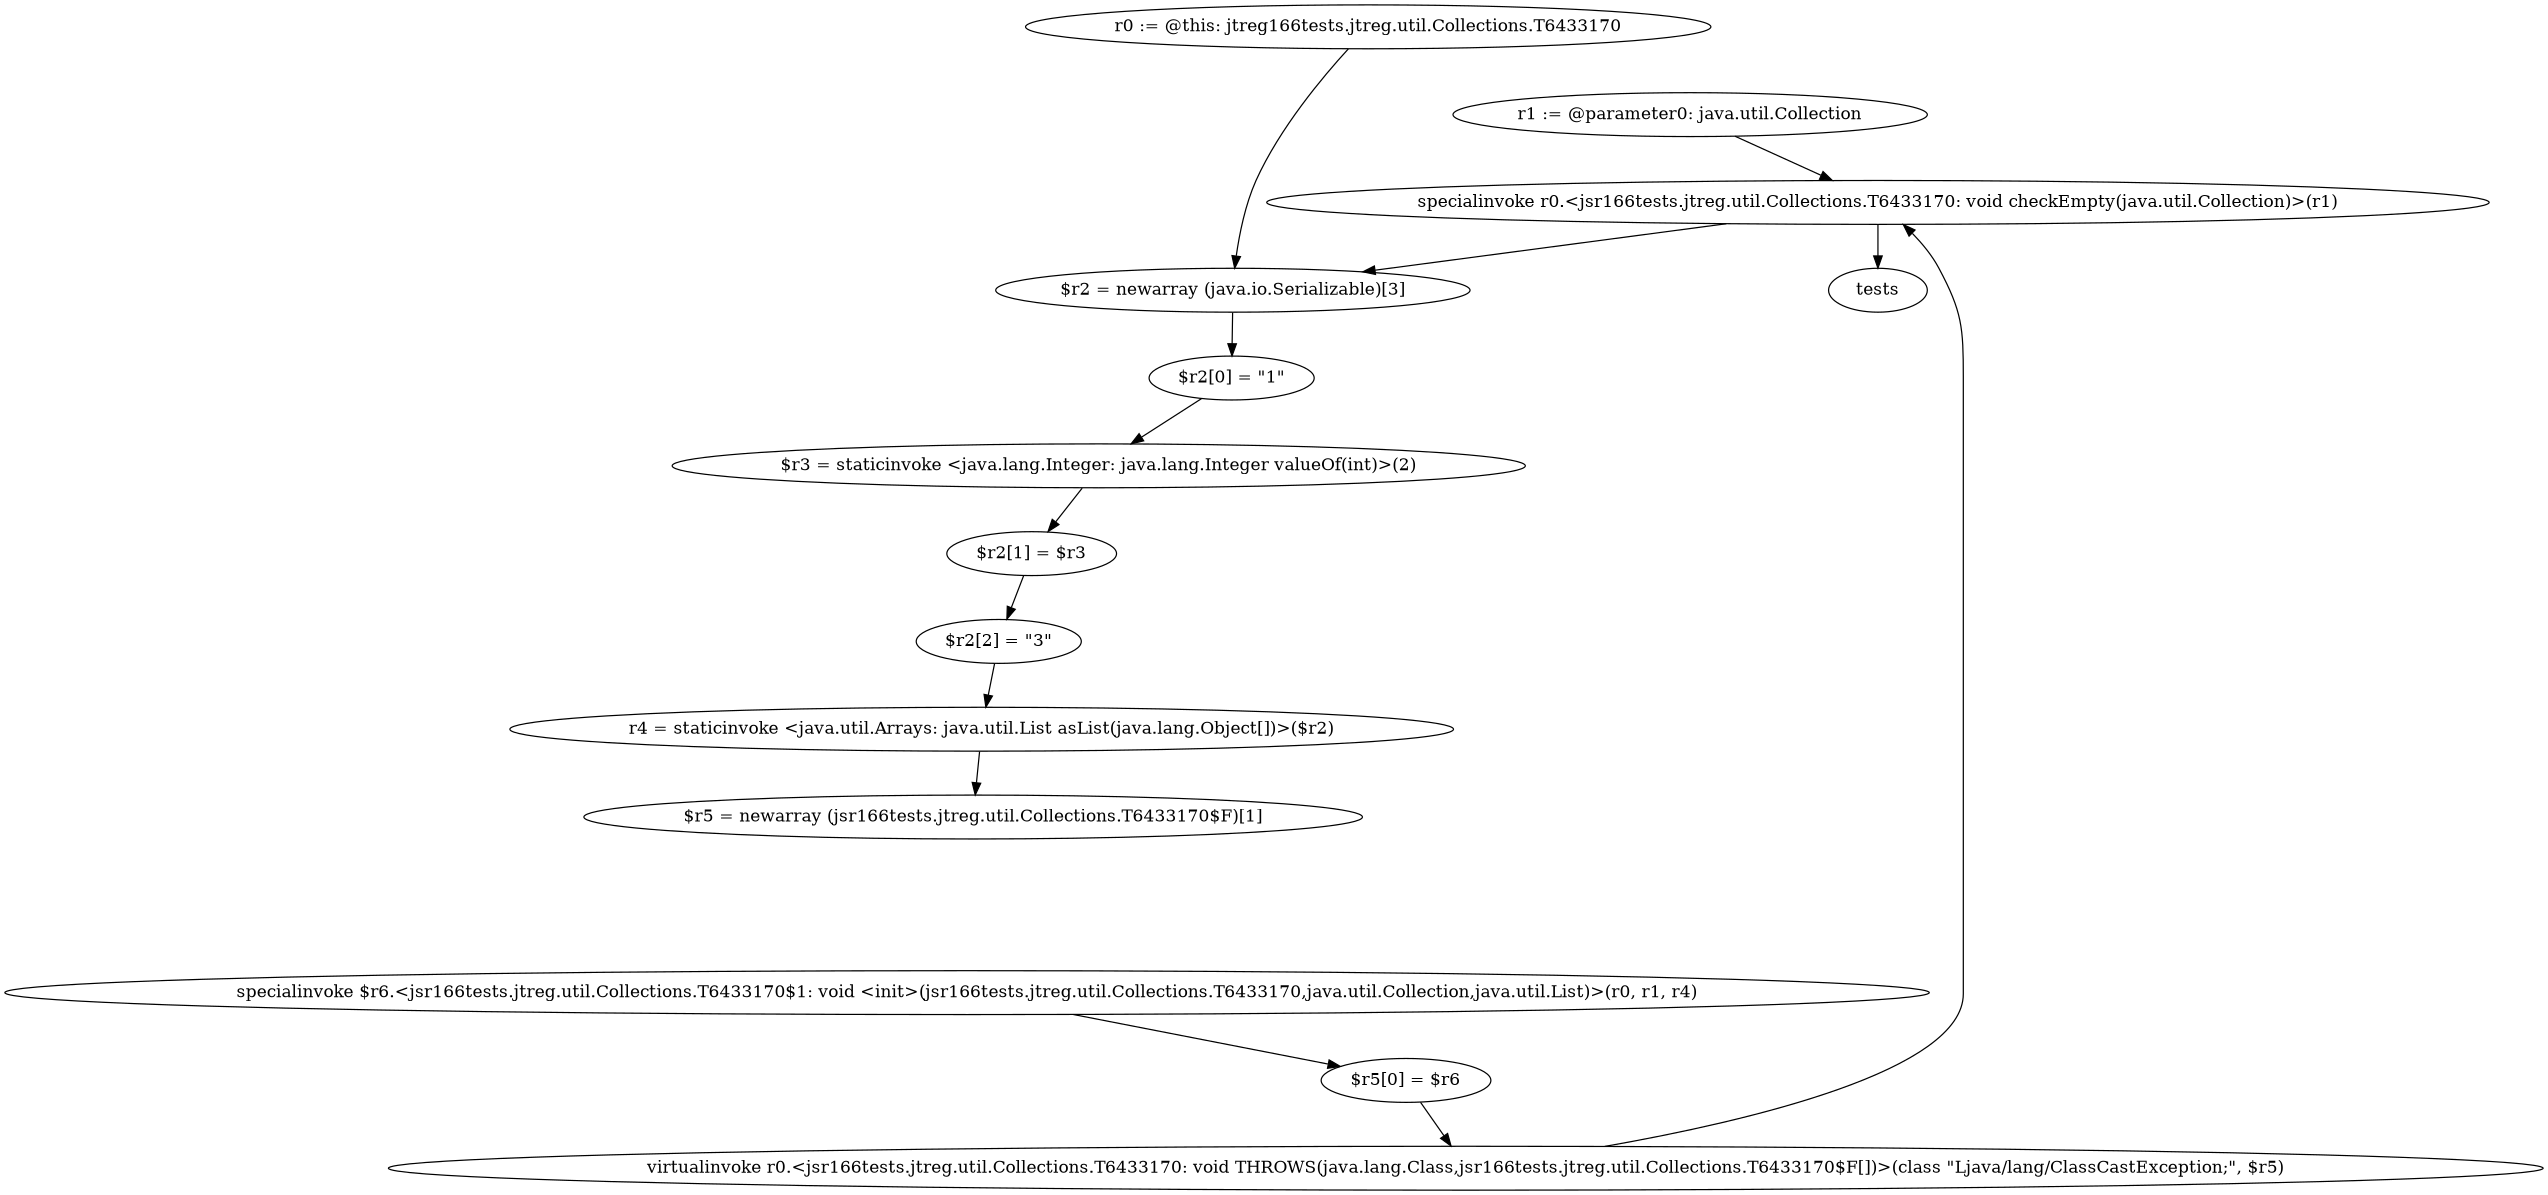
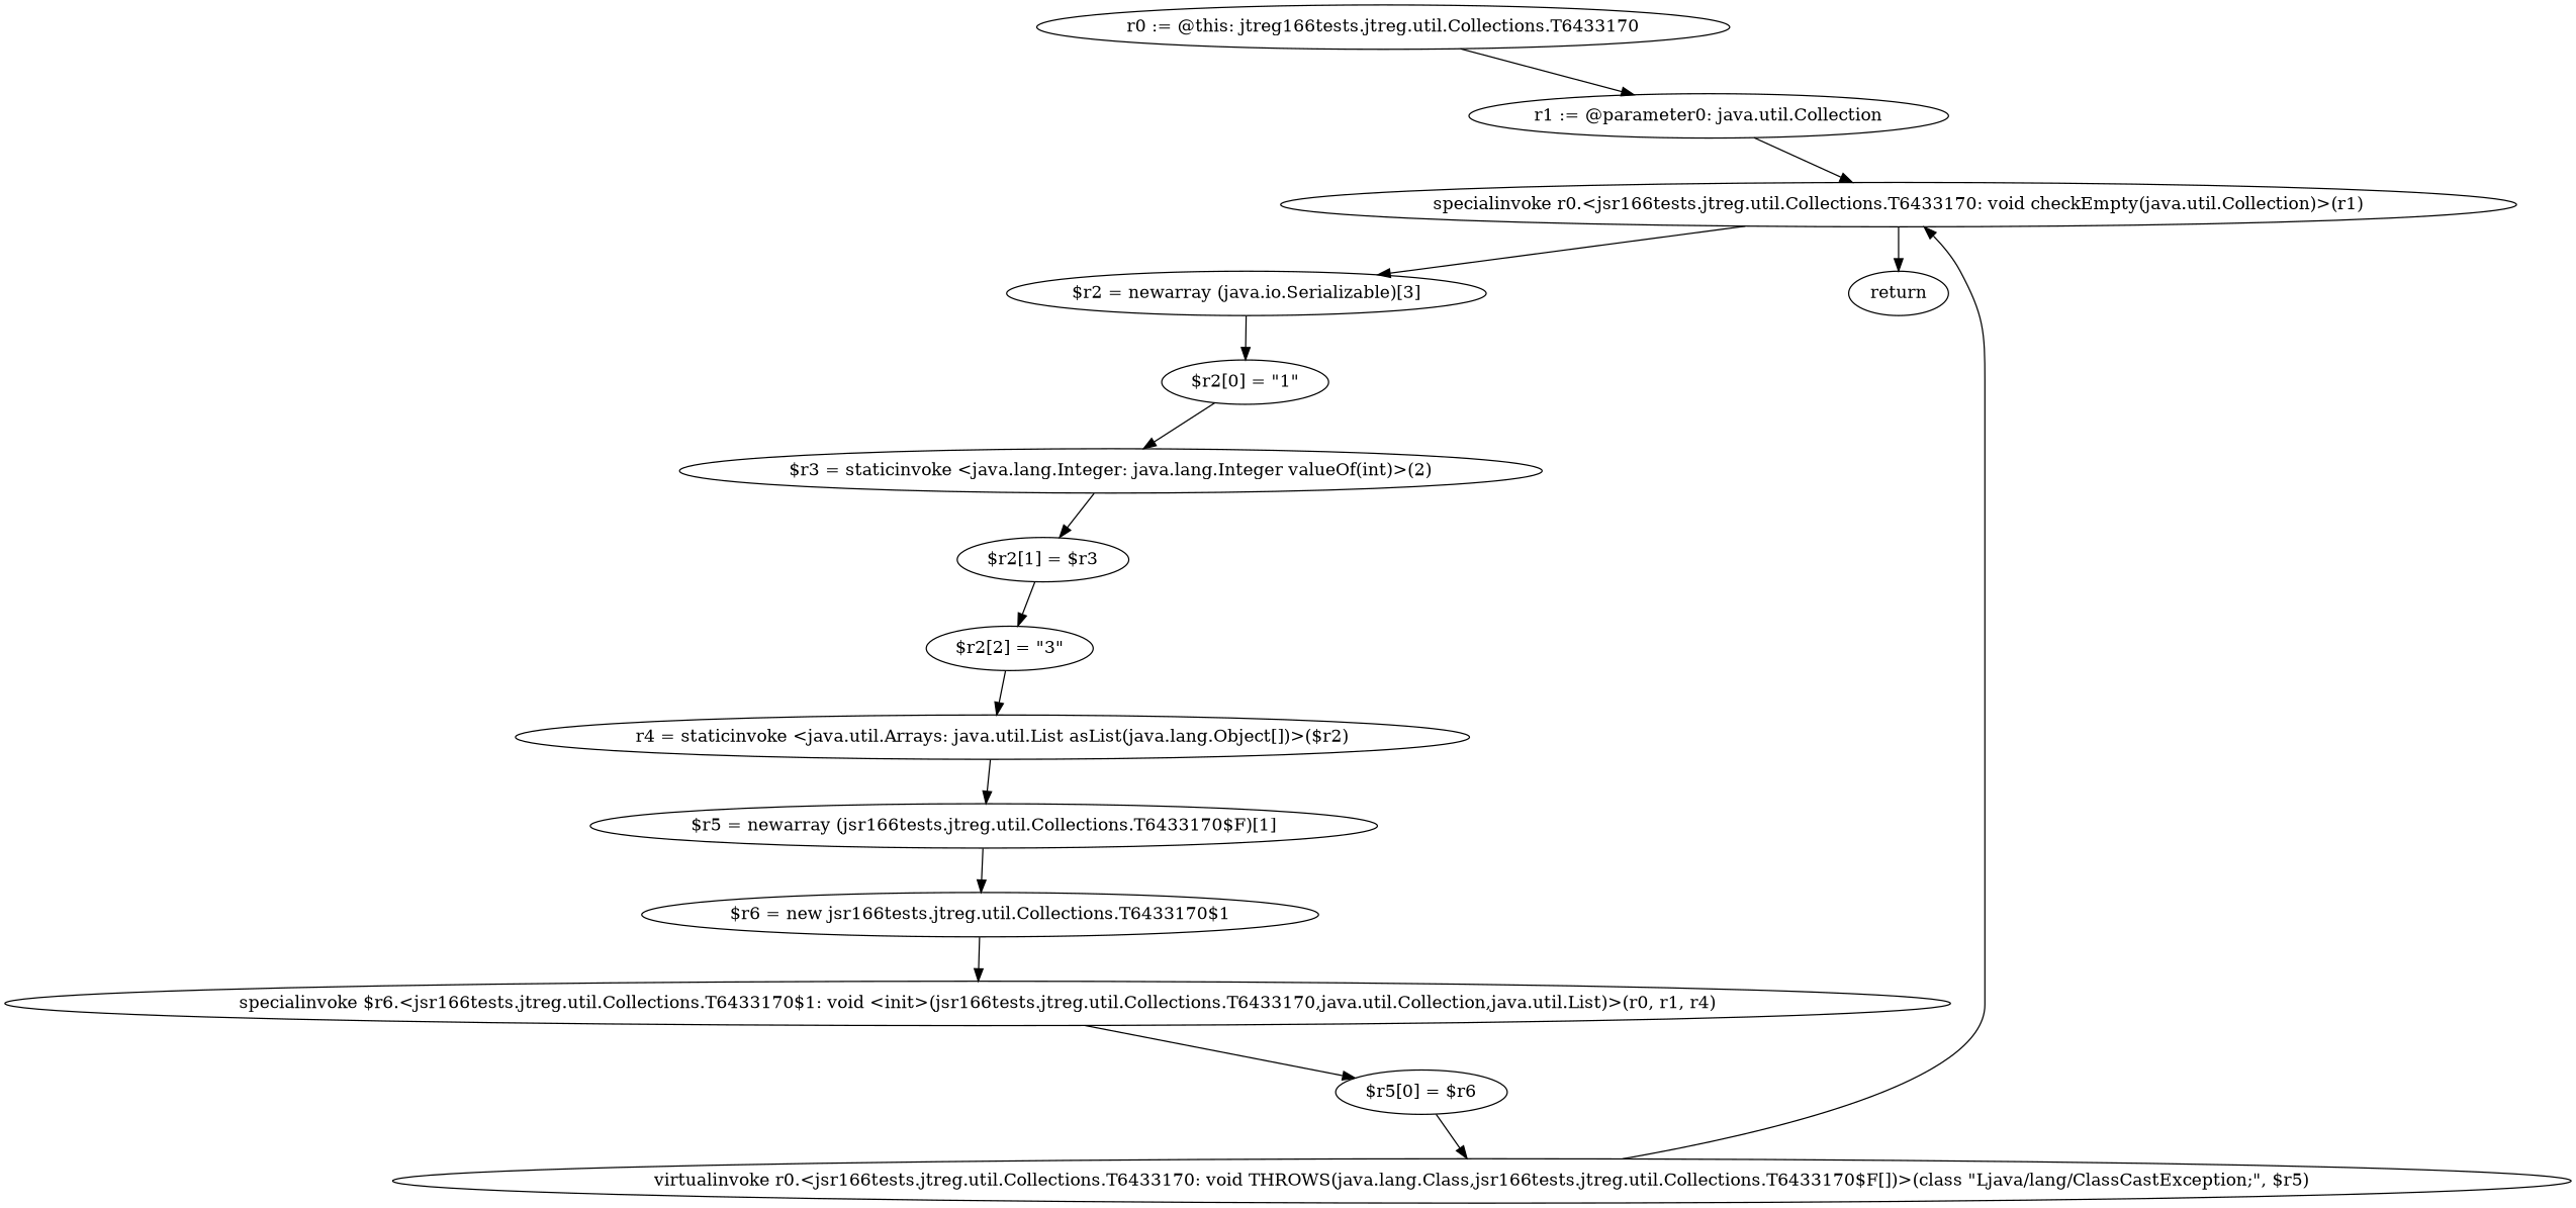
  digraph {
    n1 [label="r0 := @this: jtreg166tests.jtreg.util.Collections.T6433170"]
    "r1 := @parameter0: java.util.Collection"
    "specialinvoke r0.<jsr166tests.jtreg.util.Collections.T6433170: void checkEmpty(java.util.Collection)>(r1)"
    "$r2 = newarray (java.io.Serializable)[3]"
-   return [label=tests]
+   return
    "$r2[0] = \"1\""
    "$r3 = staticinvoke <java.lang.Integer: java.lang.Integer valueOf(int)>(2)"
    "$r2[1] = $r3"
    "$r2[2] = \"3\""
    "r4 = staticinvoke <java.util.Arrays: java.util.List asList(java.lang.Object[])>($r2)"
    "$r5 = newarray (jsr166tests.jtreg.util.Collections.T6433170$F)[1]"
+   "$r6 = new jsr166tests.jtreg.util.Collections.T6433170$1"
    "specialinvoke $r6.<jsr166tests.jtreg.util.Collections.T6433170$1: void <init>(jsr166tests.jtreg.util.Collections.T6433170,java.util.Collection,java.util.List)>(r0, r1, r4)"
    "$r5[0] = $r6"
    "virtualinvoke r0.<jsr166tests.jtreg.util.Collections.T6433170: void THROWS(java.lang.Class,jsr166tests.jtreg.util.Collections.T6433170$F[])>(class \"Ljava/lang/ClassCastException;\", $r5)"
-   n1 -> "$r2 = newarray (java.io.Serializable)[3]"
+   n1 -> "r1 := @parameter0: java.util.Collection"
    "r1 := @parameter0: java.util.Collection" -> "specialinvoke r0.<jsr166tests.jtreg.util.Collections.T6433170: void checkEmpty(java.util.Collection)>(r1)"
    "specialinvoke r0.<jsr166tests.jtreg.util.Collections.T6433170: void checkEmpty(java.util.Collection)>(r1)" -> "$r2 = newarray (java.io.Serializable)[3]"
    "specialinvoke r0.<jsr166tests.jtreg.util.Collections.T6433170: void checkEmpty(java.util.Collection)>(r1)" -> return
    "$r2 = newarray (java.io.Serializable)[3]" -> "$r2[0] = \"1\""
    "$r2[0] = \"1\"" -> "$r3 = staticinvoke <java.lang.Integer: java.lang.Integer valueOf(int)>(2)"
    "$r3 = staticinvoke <java.lang.Integer: java.lang.Integer valueOf(int)>(2)" -> "$r2[1] = $r3"
    "$r2[1] = $r3" -> "$r2[2] = \"3\""
    "$r2[2] = \"3\"" -> "r4 = staticinvoke <java.util.Arrays: java.util.List asList(java.lang.Object[])>($r2)"
    "r4 = staticinvoke <java.util.Arrays: java.util.List asList(java.lang.Object[])>($r2)" -> "$r5 = newarray (jsr166tests.jtreg.util.Collections.T6433170$F)[1]"
+   "$r5 = newarray (jsr166tests.jtreg.util.Collections.T6433170$F)[1]" -> "$r6 = new jsr166tests.jtreg.util.Collections.T6433170$1"
+   "$r6 = new jsr166tests.jtreg.util.Collections.T6433170$1" -> "specialinvoke $r6.<jsr166tests.jtreg.util.Collections.T6433170$1: void <init>(jsr166tests.jtreg.util.Collections.T6433170,java.util.Collection,java.util.List)>(r0, r1, r4)"
    "specialinvoke $r6.<jsr166tests.jtreg.util.Collections.T6433170$1: void <init>(jsr166tests.jtreg.util.Collections.T6433170,java.util.Collection,java.util.List)>(r0, r1, r4)" -> "$r5[0] = $r6"
    "$r5[0] = $r6" -> "virtualinvoke r0.<jsr166tests.jtreg.util.Collections.T6433170: void THROWS(java.lang.Class,jsr166tests.jtreg.util.Collections.T6433170$F[])>(class \"Ljava/lang/ClassCastException;\", $r5)"
    "virtualinvoke r0.<jsr166tests.jtreg.util.Collections.T6433170: void THROWS(java.lang.Class,jsr166tests.jtreg.util.Collections.T6433170$F[])>(class \"Ljava/lang/ClassCastException;\", $r5)" -> "specialinvoke r0.<jsr166tests.jtreg.util.Collections.T6433170: void checkEmpty(java.util.Collection)>(r1)"
  }
